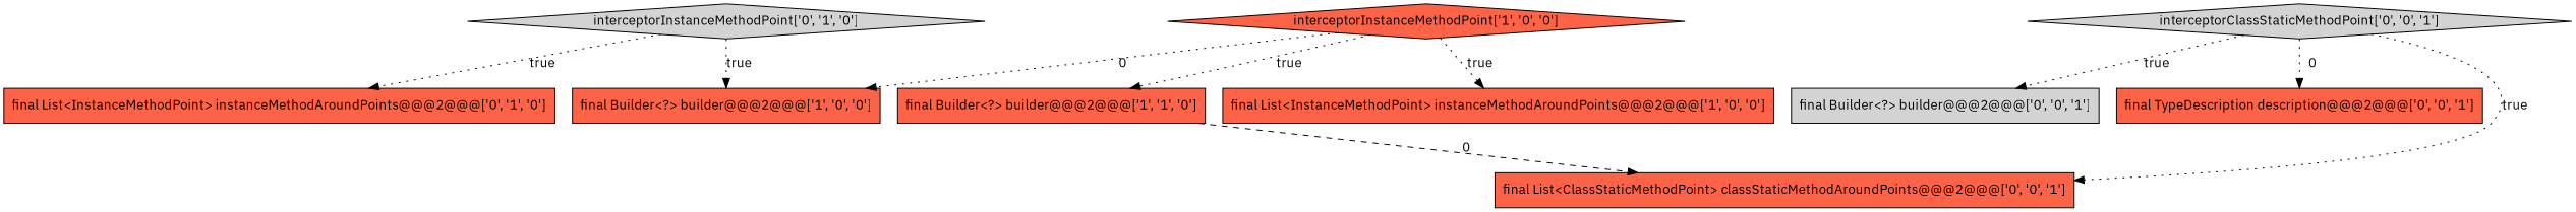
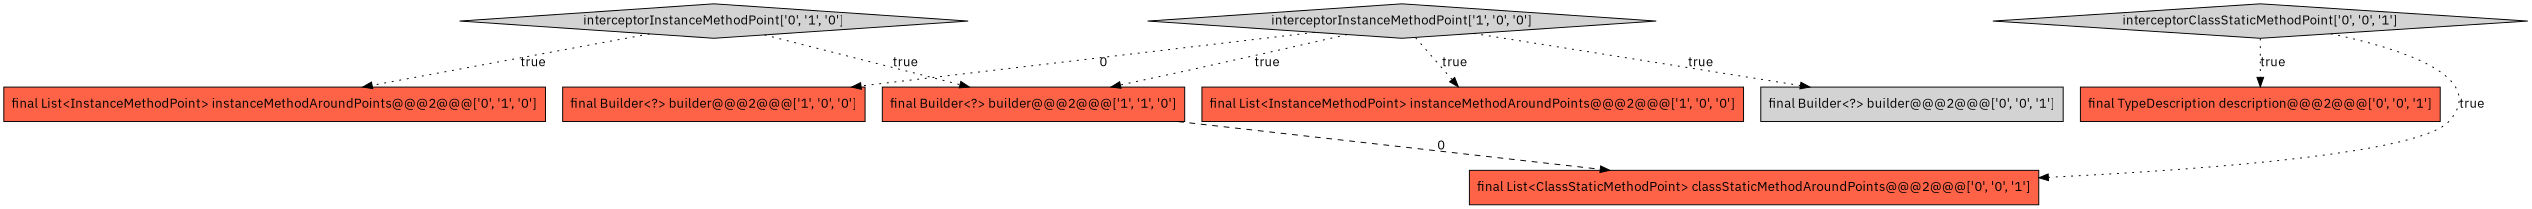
  digraph {
    fontname="IBM Plex Sans"
    node [fillcolor=tomato fontname="IBM Plex Sans" shape=box style=filled]
    edge [fontname="IBM Plex Sans" style=dotted]
    n1 [label="final List<ClassStaticMethodPoint> classStaticMethodAroundPoints@@@2@@@['0', '0', '1']"]
    n2 [fillcolor=lightgray label="interceptorInstanceMethodPoint['0', '1', '0']" shape=diamond]
    n3 [label="final List<InstanceMethodPoint> instanceMethodAroundPoints@@@2@@@['0', '1', '0']"]
    n4 [label="final Builder<?> builder@@@2@@@['1', '1', '0']"]
-   n5 [label="interceptorInstanceMethodPoint['1', '0', '0']" shape=diamond]
+   n5 [fillcolor=lightgray label="interceptorInstanceMethodPoint['1', '0', '0']" shape=diamond]
    n6 [label="final List<InstanceMethodPoint> instanceMethodAroundPoints@@@2@@@['1', '0', '0']"]
    n7 [label="final Builder<?> builder@@@2@@@['1', '0', '0']"]
    n8 [fillcolor=lightgray label="interceptorClassStaticMethodPoint['0', '0', '1']" shape=diamond]
    n9 [fillcolor=lightgray label="final Builder<?> builder@@@2@@@['0', '0', '1']"]
    n10 [label="final TypeDescription description@@@2@@@['0', '0', '1']"]
    n2 -> n3 [label=true]
-   n2 -> n7 [label=true]
+   n2 -> n4 [label=true]
    n4 -> n1 [label=0 style=dashed]
    n5 -> n4 [label=true]
    n5 -> n6 [label=true]
    n5 -> n7 [label=0]
    n8 -> n1 [label=true]
-   n8 -> n9 [label=true]
-   n8 -> n10 [label=0]
+   n5 -> n9 [label=true]
+   n8 -> n10 [label=true]
  }
